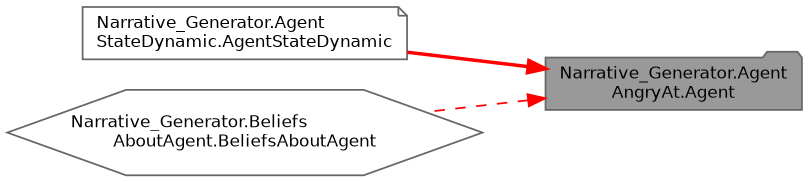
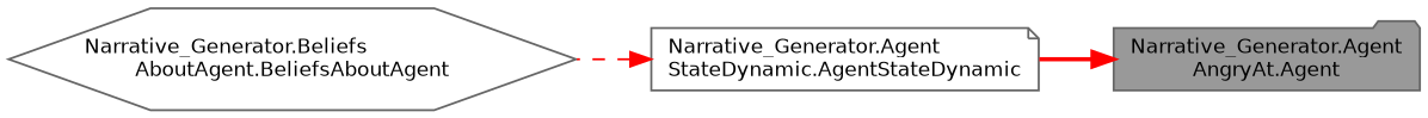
  digraph {
    rankdir=RL
    node [color=grey40 fillcolor=white fontname=Helvetica fontsize=10 style=filled]
    edge [color=red dir=back fontname=Helvetica fontsize=10 labelfontname=Helvetica labelfontsize=10]
    n1 [color=gray40 fillcolor=grey60 fontcolor=black height=0.2 label="Narrative_Generator.Agent\lAngryAt.Agent" shape=folder width=0.4]
    n2 [height=0.2 label="Narrative_Generator.Agent\lStateDynamic.AgentStateDynamic" shape=note width=0.4]
    n3 [height=0.2 label="Narrative_Generator.Beliefs\lAboutAgent.BeliefsAboutAgent" shape=hexagon width=0.4]
    n1 -> n2 [style=bold]
-   n1 -> n3 [style=dashed]
+   n2 -> n3 [style=dashed]
  }
